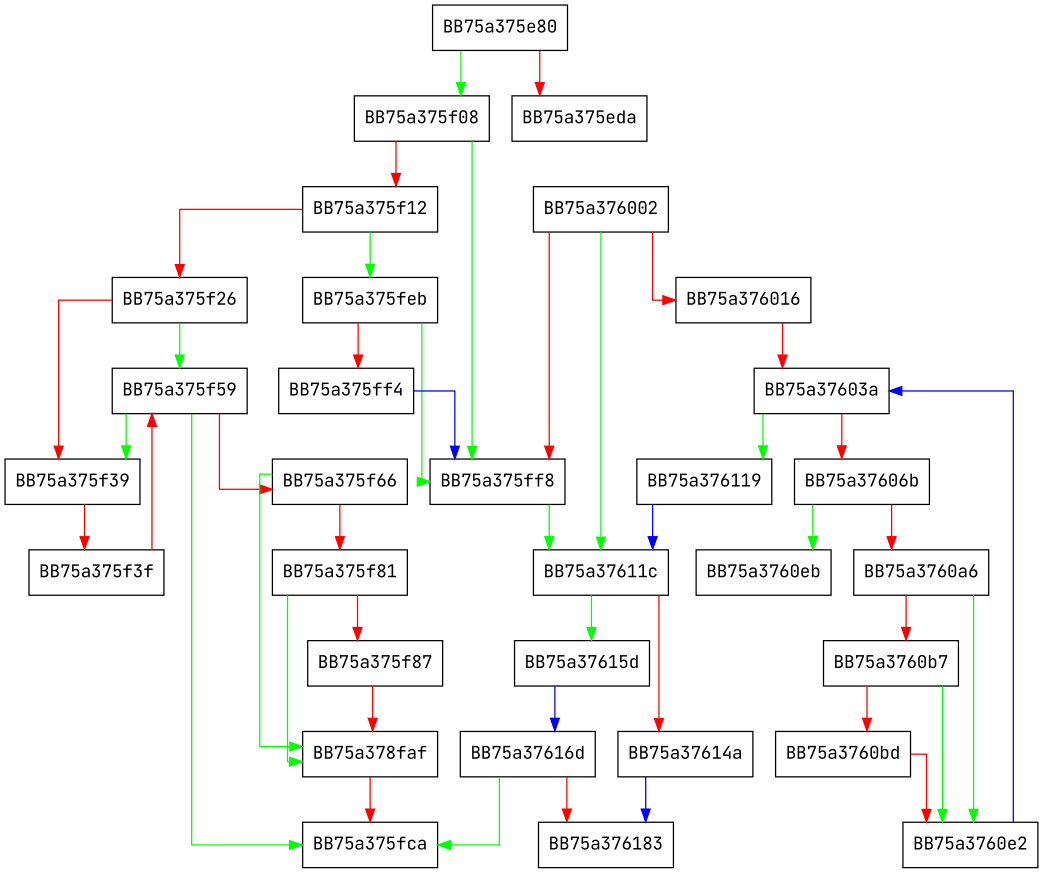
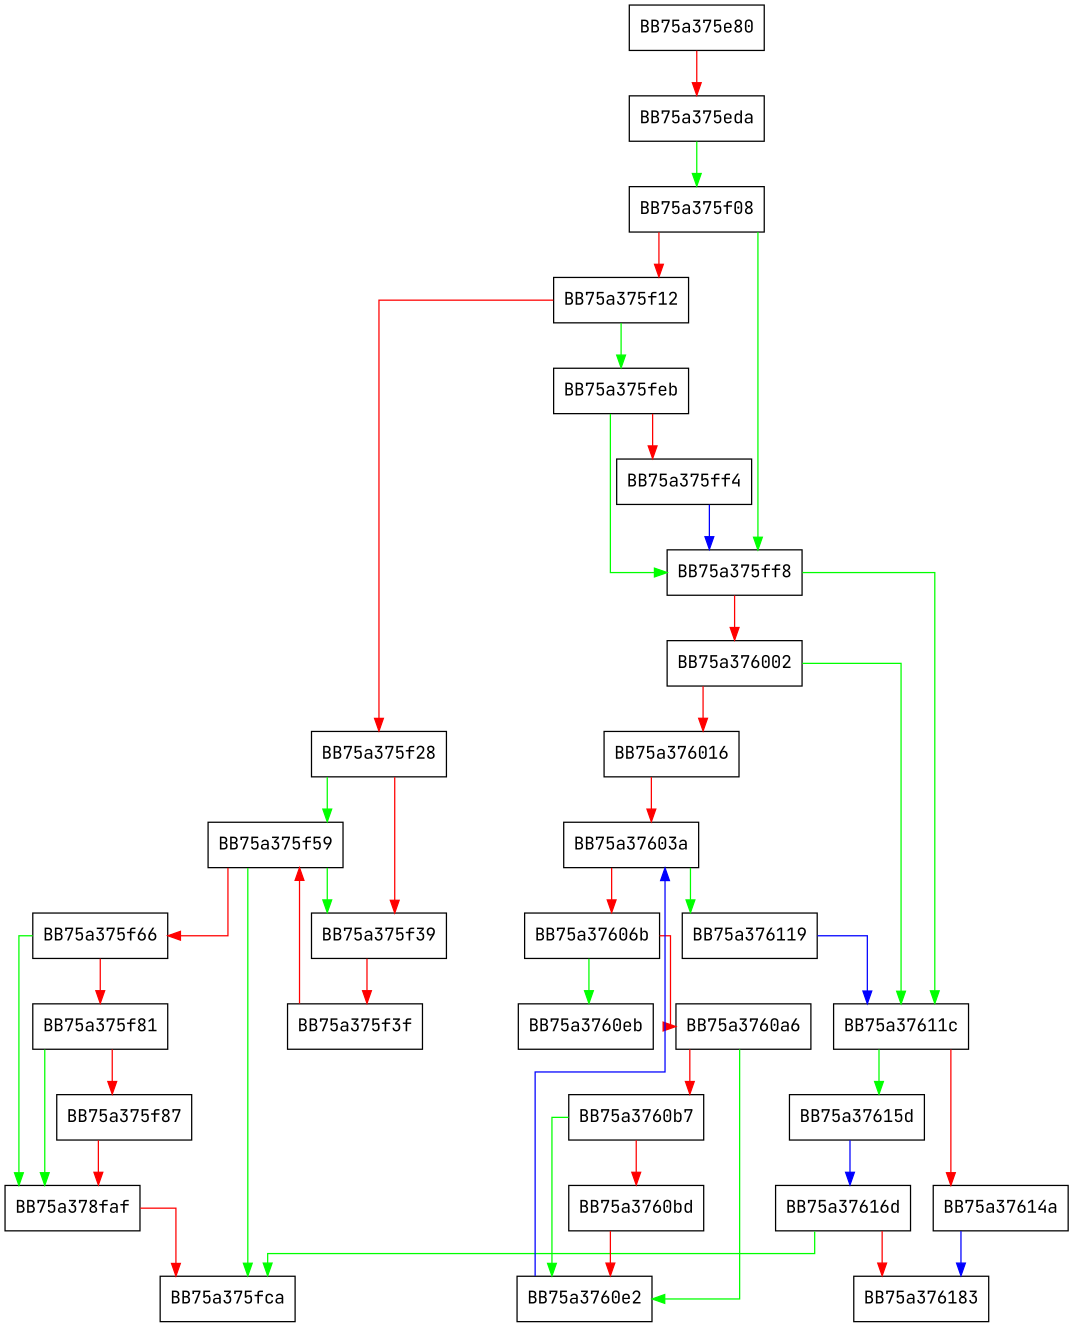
  digraph {
    fontname="JetBrains Mono"
    splines=ortho
    node [fontname="JetBrains Mono" shape=box]
    edge [color=red fontname="JetBrains Mono"]
    BB75a375e80
    BB75a375f08
    BB75a375eda
    BB75a375ff8
    BB75a375f12
    BB75a37611c
    BB75a376002
    BB75a375feb
-   BB75a375f26
+   BB75a375f26 [label=BB75a375f28]
    BB75a37615d
    BB75a37614a
    BB75a376016
    BB75a375ff4
    BB75a375f59
    BB75a375f39
    BB75a375fca
    n17 [label=BB75a375f66]
    BB75a375f3f
    n19 [label=BB75a378faf]
    BB75a375f81
    BB75a375f87
    BB75a37616d
    BB75a376183
    BB75a37603a
    BB75a376119
    BB75a37606b
    BB75a3760eb
    BB75a3760a6
    BB75a3760e2
    BB75a3760b7
    BB75a3760bd
-   BB75a375e80 -> BB75a375f08 [color=green]
+   BB75a375eda -> BB75a375f08 [color=green]
    BB75a375e80 -> BB75a375eda
    BB75a375f08 -> BB75a375ff8 [color=green]
    BB75a375f08 -> BB75a375f12
    BB75a375ff8 -> BB75a37611c [color=green]
-   BB75a376002 -> BB75a375ff8
+   BB75a375ff8 -> BB75a376002
    BB75a375f12 -> BB75a375feb [color=green]
    BB75a375f12 -> BB75a375f26
    BB75a37611c -> BB75a37615d [color=green]
    BB75a37611c -> BB75a37614a
    BB75a376002 -> BB75a37611c [color=green]
    BB75a376002 -> BB75a376016
    BB75a375feb -> BB75a375ff8 [color=green]
    BB75a375feb -> BB75a375ff4
    BB75a375f26 -> BB75a375f59 [color=green]
    BB75a375f26 -> BB75a375f39
    BB75a37615d -> BB75a37616d [color=blue]
    BB75a37614a -> BB75a376183 [color=blue]
    BB75a376016 -> BB75a37603a
    BB75a375ff4 -> BB75a375ff8 [color=blue]
    BB75a375f59 -> BB75a375f39 [color=green]
    BB75a375f59 -> BB75a375fca [color=green]
    BB75a375f59 -> n17
    BB75a375f39 -> BB75a375f3f
    n17 -> n19 [color=green]
    n17 -> BB75a375f81
    BB75a375f3f -> BB75a375f59
    n19 -> BB75a375fca
    BB75a375f81 -> n19 [color=green]
    BB75a375f81 -> BB75a375f87
    BB75a375f87 -> n19
    BB75a37616d -> BB75a375fca [color=green]
    BB75a37616d -> BB75a376183
    BB75a37603a -> BB75a376119 [color=green]
    BB75a37603a -> BB75a37606b
    BB75a376119 -> BB75a37611c [color=blue]
    BB75a37606b -> BB75a3760eb [color=green]
    BB75a37606b -> BB75a3760a6
    BB75a3760a6 -> BB75a3760e2 [color=green]
    BB75a3760a6 -> BB75a3760b7
    BB75a3760e2 -> BB75a37603a [color=blue]
    BB75a3760b7 -> BB75a3760e2 [color=green]
    BB75a3760b7 -> BB75a3760bd
    BB75a3760bd -> BB75a3760e2
  }
